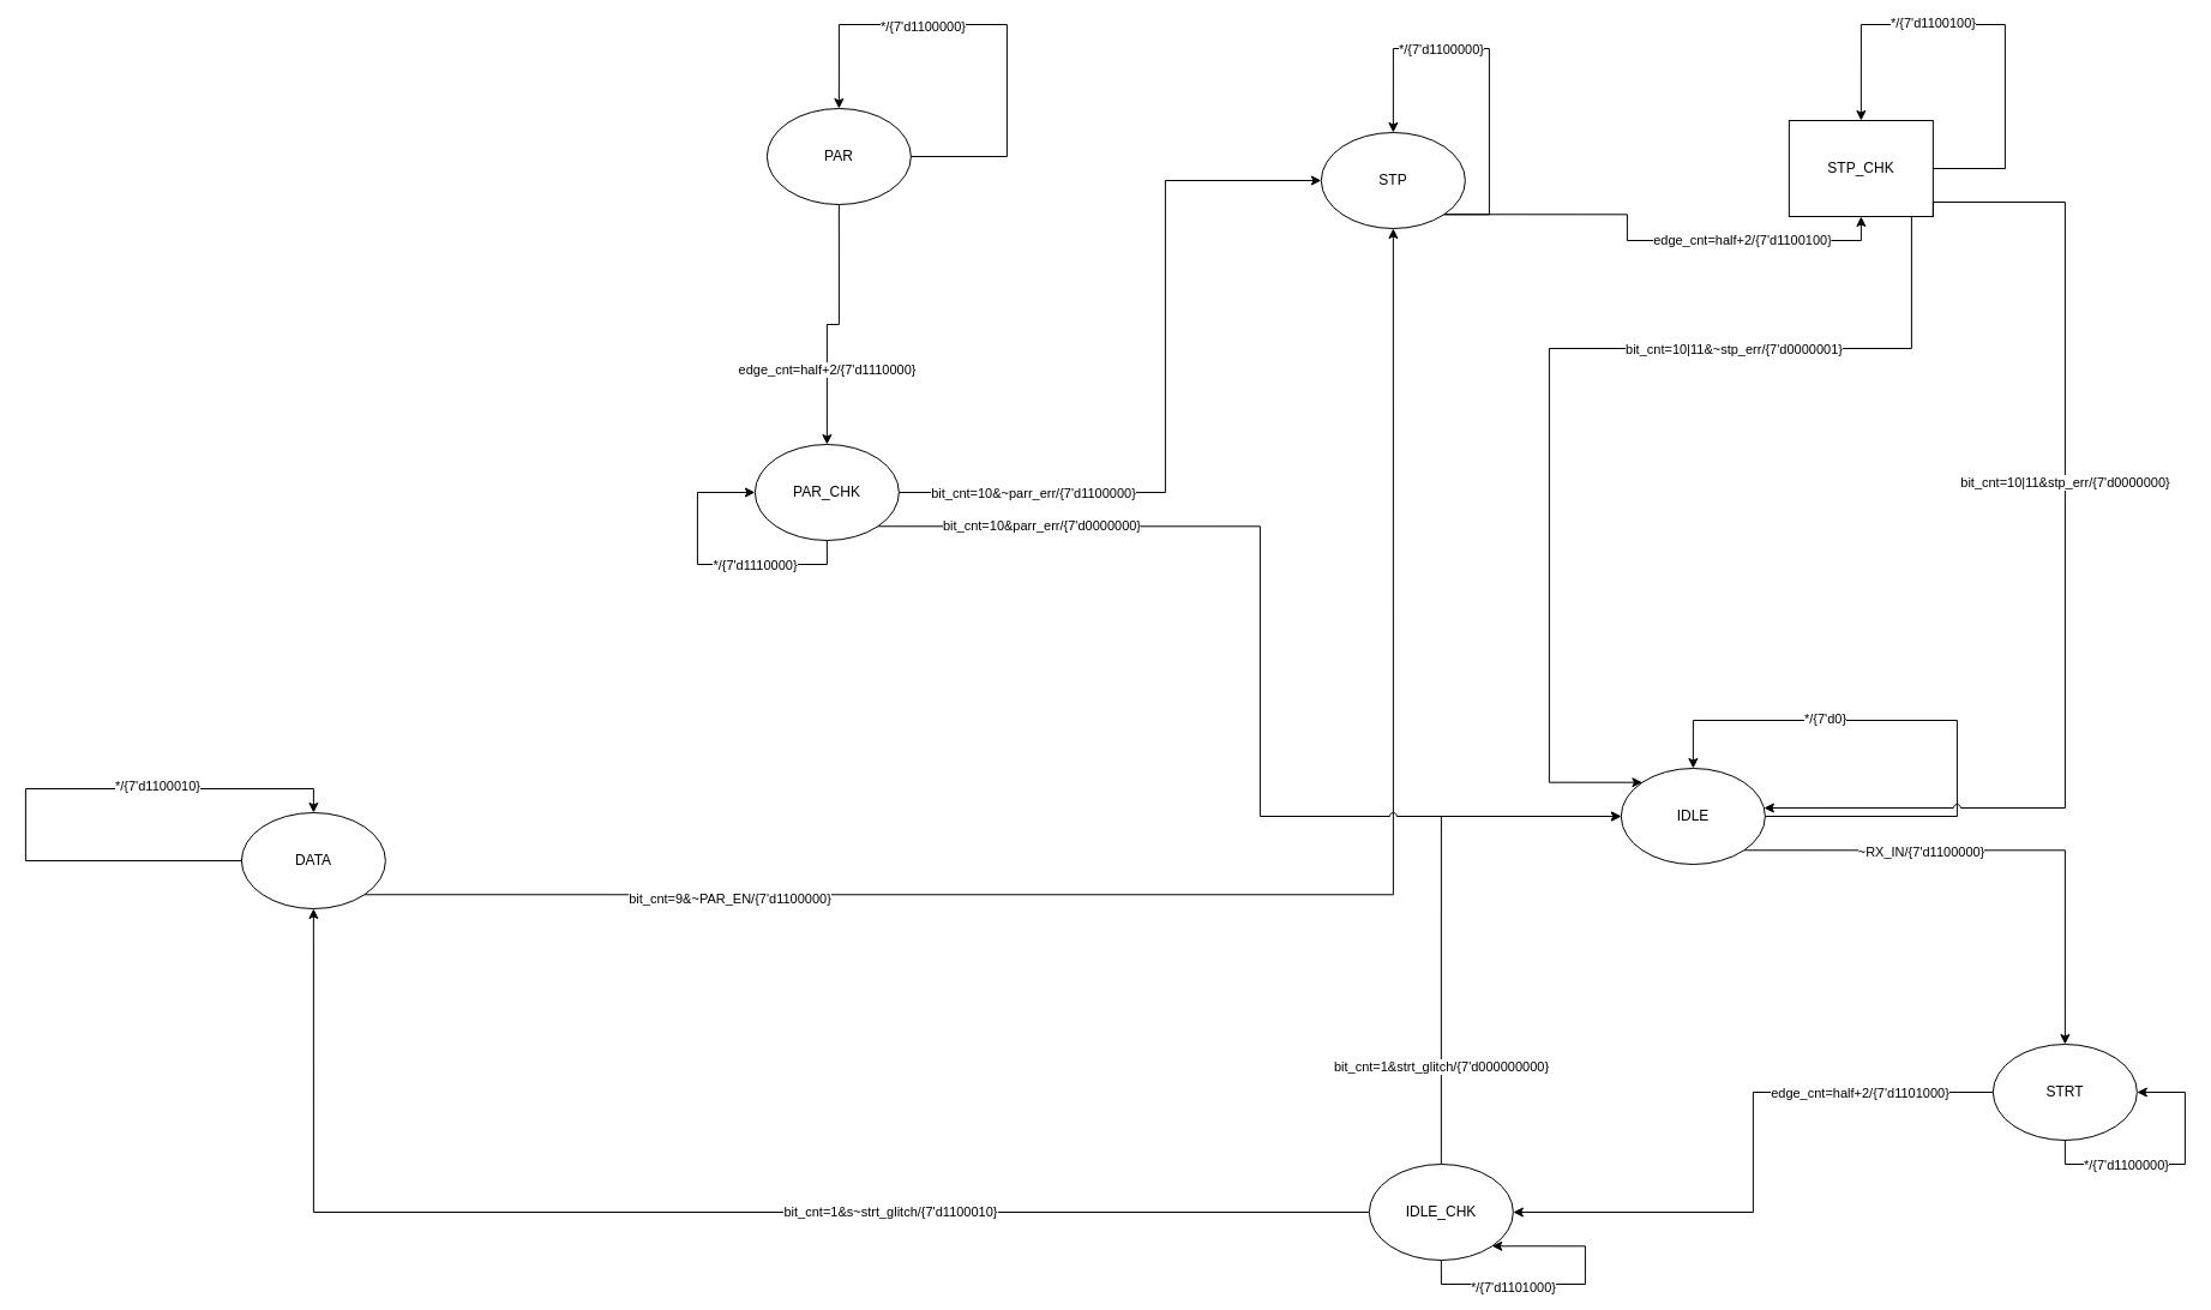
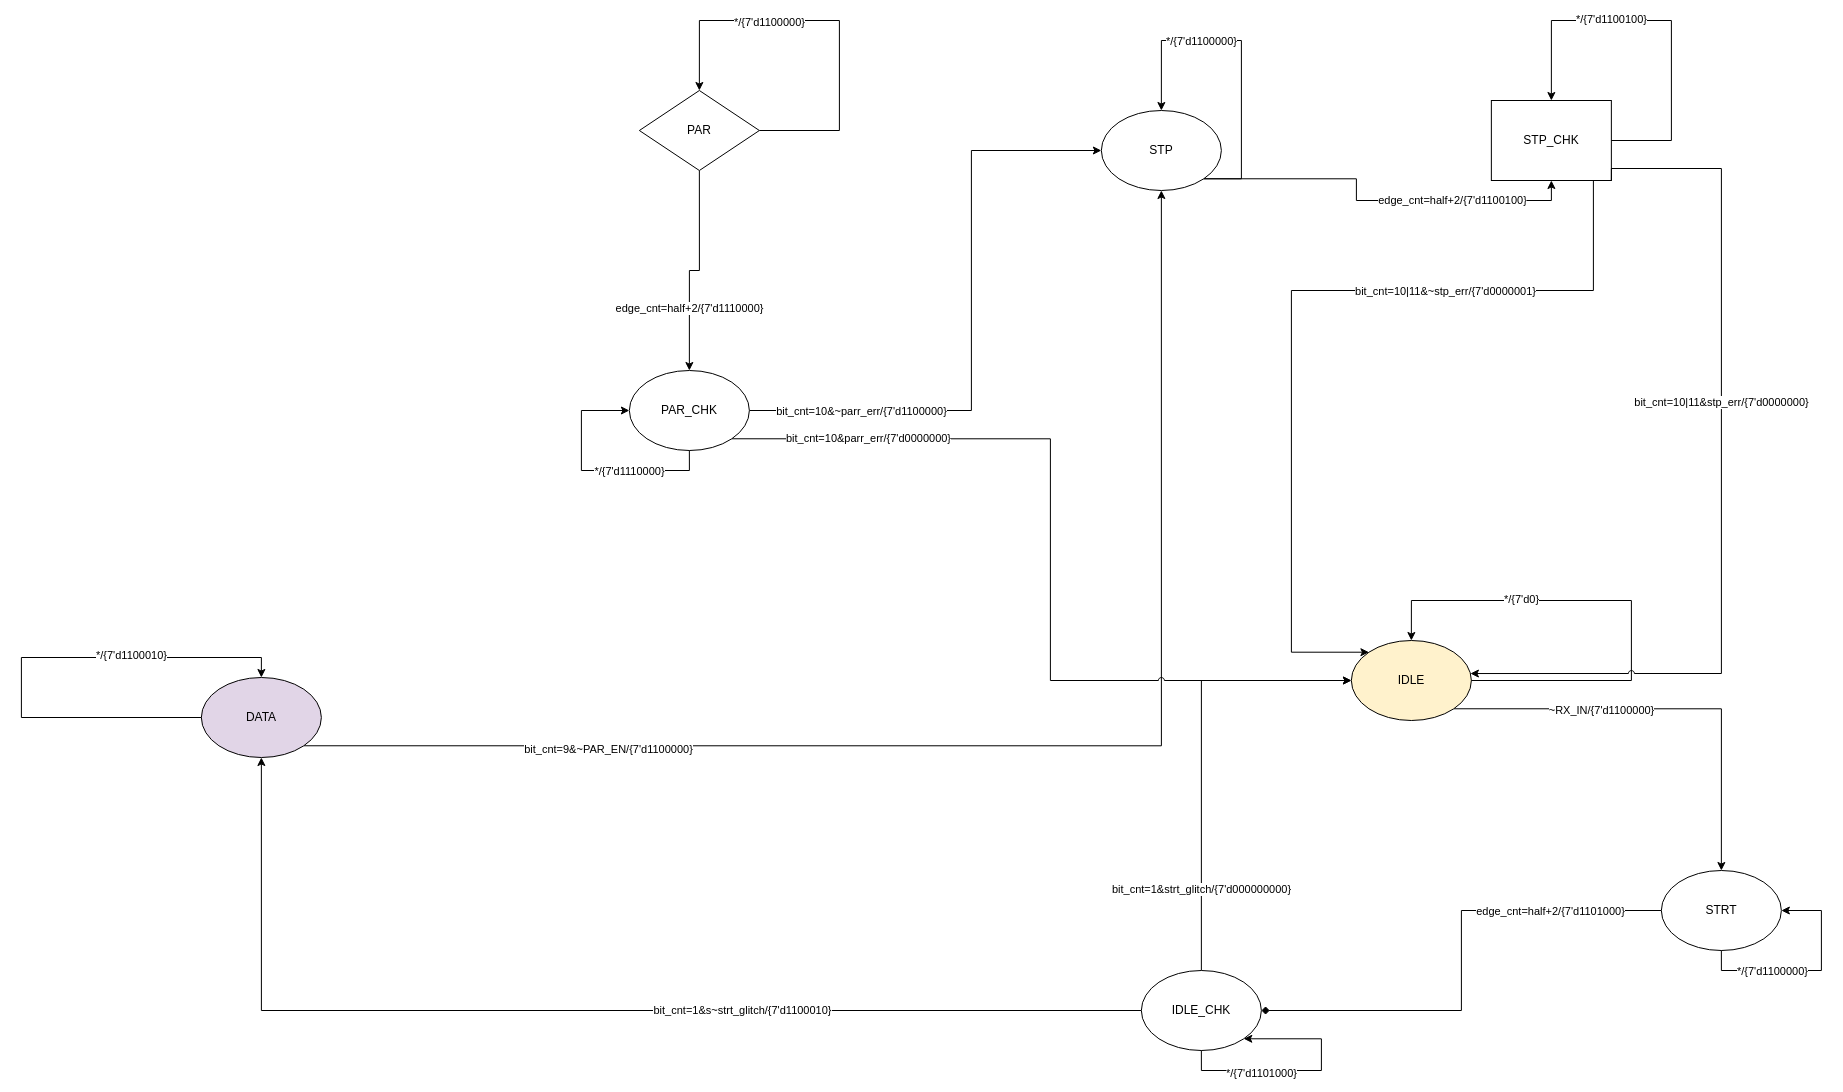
  <mxCell id="0" />
  <mxCell id="1" parent="0" />
  <mxCell id="2" style="edgeStyle=orthogonalEdgeStyle;rounded=0;orthogonalLoop=1;jettySize=auto;html=1;exitX=1;exitY=1;exitDx=0;exitDy=0;entryX=0.5;entryY=0;entryDx=0;entryDy=0;" parent="1" source="4" target="9" edge="1"><mxGeometry relative="1" as="geometry" /></mxCell>
  <mxCell id="3" value="~RX_IN/{7'd1100000}" style="edgeLabel;html=1;align=center;verticalAlign=middle;resizable=0;points=[];" parent="2" vertex="1" connectable="0"><mxGeometry x="-0.45" y="-1" relative="1" as="geometry"><mxPoint x="29" as="offset" /></mxGeometry></mxCell>
- <mxCell id="4" value="IDLE" style="ellipse;whiteSpace=wrap;html=1;" parent="1" vertex="1"><mxGeometry x="1350.86" y="640" width="120" height="80" as="geometry" /></mxCell>
+ <mxCell id="4" value="IDLE" style="ellipse;whiteSpace=wrap;html=1;fillColor=#fff2cc;" parent="1" vertex="1"><mxGeometry x="1350.86" y="640" width="120" height="80" as="geometry" /></mxCell>
  <mxCell id="5" style="edgeStyle=orthogonalEdgeStyle;rounded=0;orthogonalLoop=1;jettySize=auto;html=1;exitX=1;exitY=0.5;exitDx=0;exitDy=0;entryX=0.5;entryY=0;entryDx=0;entryDy=0;jumpStyle=arc;" parent="1" source="4" target="4" edge="1"><mxGeometry relative="1" as="geometry"><Array as="points"><mxPoint x="1630.86" y="680" /><mxPoint x="1630.86" y="600" /><mxPoint x="1410.86" y="600" /></Array></mxGeometry></mxCell>
  <mxCell id="6" value="*/{7'd0}" style="edgeLabel;html=1;align=center;verticalAlign=middle;resizable=0;points=[];" parent="5" vertex="1" connectable="0"><mxGeometry x="0.488" y="-2" relative="1" as="geometry"><mxPoint x="22" as="offset" /></mxGeometry></mxCell>
- <mxCell id="7" style="edgeStyle=orthogonalEdgeStyle;rounded=0;orthogonalLoop=1;jettySize=auto;html=1;exitX=0;exitY=0.5;exitDx=0;exitDy=0;entryX=1;entryY=0.5;entryDx=0;entryDy=0;" parent="1" source="9" target="16" edge="1"><mxGeometry relative="1" as="geometry" /></mxCell>
+ <mxCell id="7" style="edgeStyle=orthogonalEdgeStyle;rounded=0;orthogonalLoop=1;jettySize=auto;html=1;exitX=0;exitY=0.5;exitDx=0;exitDy=0;entryX=1;entryY=0.5;entryDx=0;entryDy=0;endArrow=diamond;" parent="1" source="9" target="16" edge="1"><mxGeometry relative="1" as="geometry" /></mxCell>
  <mxCell id="8" value="edge_cnt=half+2/{7'd1101000}" style="edgeLabel;html=1;align=center;verticalAlign=middle;resizable=0;points=[];" parent="7" vertex="1" connectable="0"><mxGeometry x="-0.492" y="-2" relative="1" as="geometry"><mxPoint x="16" y="2" as="offset" /></mxGeometry></mxCell>
  <mxCell id="9" value="STRT" style="ellipse;whiteSpace=wrap;html=1;" parent="1" vertex="1"><mxGeometry x="1660.86" y="870" width="120" height="80" as="geometry" /></mxCell>
  <mxCell id="10" style="edgeStyle=orthogonalEdgeStyle;rounded=0;orthogonalLoop=1;jettySize=auto;html=1;exitX=0.5;exitY=1;exitDx=0;exitDy=0;entryX=1;entryY=0.5;entryDx=0;entryDy=0;" parent="1" source="9" target="9" edge="1"><mxGeometry relative="1" as="geometry"><Array as="points"><mxPoint x="1720.86" y="970" /><mxPoint x="1820.86" y="970" /><mxPoint x="1820.86" y="910" /></Array></mxGeometry></mxCell>
  <mxCell id="11" value="*/{7'd1100000}" style="edgeLabel;html=1;align=center;verticalAlign=middle;resizable=0;points=[];" parent="10" vertex="1" connectable="0"><mxGeometry x="-0.404" relative="1" as="geometry"><mxPoint x="5" as="offset" /></mxGeometry></mxCell>
  <mxCell id="12" style="edgeStyle=orthogonalEdgeStyle;rounded=0;orthogonalLoop=1;jettySize=auto;html=1;exitX=0;exitY=0.5;exitDx=0;exitDy=0;entryX=0.5;entryY=1;entryDx=0;entryDy=0;" parent="1" source="16" target="21" edge="1"><mxGeometry relative="1" as="geometry" /></mxCell>
  <mxCell id="13" value="bit_cnt=1&amp;amp;s~strt_glitch/{7'd1100010}" style="edgeLabel;html=1;align=center;verticalAlign=middle;resizable=0;points=[];" parent="12" vertex="1" connectable="0"><mxGeometry x="-0.295" y="-1" relative="1" as="geometry"><mxPoint as="offset" /></mxGeometry></mxCell>
  <mxCell id="14" style="edgeStyle=orthogonalEdgeStyle;rounded=0;orthogonalLoop=1;jettySize=auto;html=1;exitX=0.5;exitY=0;exitDx=0;exitDy=0;entryX=0;entryY=0.5;entryDx=0;entryDy=0;jumpStyle=arc;" parent="1" source="16" target="4" edge="1"><mxGeometry relative="1" as="geometry" /></mxCell>
  <mxCell id="15" value="bit_cnt=1&amp;amp;strt_glitch/{7'd000000000}" style="edgeLabel;html=1;align=center;verticalAlign=middle;resizable=0;points=[];" parent="14" vertex="1" connectable="0"><mxGeometry x="-0.626" relative="1" as="geometry"><mxPoint as="offset" /></mxGeometry></mxCell>
  <mxCell id="16" value="IDLE_CHK" style="ellipse;whiteSpace=wrap;html=1;" parent="1" vertex="1"><mxGeometry x="1140.86" y="970" width="120" height="80" as="geometry" /></mxCell>
  <mxCell id="17" style="edgeStyle=orthogonalEdgeStyle;rounded=0;orthogonalLoop=1;jettySize=auto;html=1;exitX=0.5;exitY=1;exitDx=0;exitDy=0;entryX=1;entryY=1;entryDx=0;entryDy=0;" parent="1" source="16" target="16" edge="1"><mxGeometry relative="1" as="geometry"><Array as="points"><mxPoint x="1200.86" y="1070" /><mxPoint x="1320.86" y="1070" /><mxPoint x="1320.86" y="1038" /></Array></mxGeometry></mxCell>
  <mxCell id="18" value="*/{7'd1101000}" style="edgeLabel;html=1;align=center;verticalAlign=middle;resizable=0;points=[];" parent="17" vertex="1" connectable="0"><mxGeometry x="-0.2" y="-2" relative="1" as="geometry"><mxPoint x="-20" as="offset" /></mxGeometry></mxCell>
  <mxCell id="19" style="edgeStyle=orthogonalEdgeStyle;rounded=0;orthogonalLoop=1;jettySize=auto;html=1;exitX=1;exitY=1;exitDx=0;exitDy=0;entryX=0.5;entryY=1;entryDx=0;entryDy=0;jumpStyle=arc;" parent="1" source="21" target="36" edge="1"><mxGeometry relative="1" as="geometry" /></mxCell>
  <mxCell id="20" value="bit_cnt=9&amp;amp;~PAR_EN/{7'd1100000}" style="edgeLabel;html=1;align=center;verticalAlign=middle;resizable=0;points=[];" parent="19" vertex="1" connectable="0"><mxGeometry x="-0.569" y="-3" relative="1" as="geometry"><mxPoint as="offset" /></mxGeometry></mxCell>
- <mxCell id="21" value="DATA" style="ellipse;whiteSpace=wrap;html=1;" parent="1" vertex="1"><mxGeometry x="200.86" y="677" width="120" height="80" as="geometry" /></mxCell>
+ <mxCell id="21" value="DATA" style="ellipse;whiteSpace=wrap;html=1;fillColor=#e1d5e7;" parent="1" vertex="1"><mxGeometry x="200.86" y="677" width="120" height="80" as="geometry" /></mxCell>
  <mxCell id="22" style="edgeStyle=orthogonalEdgeStyle;rounded=0;orthogonalLoop=1;jettySize=auto;html=1;exitX=0;exitY=0.5;exitDx=0;exitDy=0;entryX=0.5;entryY=0;entryDx=0;entryDy=0;" parent="1" source="21" target="21" edge="1"><mxGeometry relative="1" as="geometry"><Array as="points"><mxPoint x="20.86" y="717" /><mxPoint x="20.86" y="657" /><mxPoint x="260.86" y="657" /></Array></mxGeometry></mxCell>
  <mxCell id="23" value="*/{7'd1100010}" style="edgeLabel;html=1;align=center;verticalAlign=middle;resizable=0;points=[];" parent="22" vertex="1" connectable="0"><mxGeometry x="0.348" y="3" relative="1" as="geometry"><mxPoint x="13" as="offset" /></mxGeometry></mxCell>
  <mxCell id="24" style="edgeStyle=orthogonalEdgeStyle;rounded=0;orthogonalLoop=1;jettySize=auto;html=1;exitX=0.5;exitY=1;exitDx=0;exitDy=0;entryX=0.5;entryY=0;entryDx=0;entryDy=0;" parent="1" source="26" target="31" edge="1"><mxGeometry relative="1" as="geometry" /></mxCell>
  <mxCell id="25" value="edge_cnt=half+2/{7'd1110000}" style="edgeLabel;html=1;align=center;verticalAlign=middle;resizable=0;points=[];" parent="24" vertex="1" connectable="0"><mxGeometry x="0.413" relative="1" as="geometry"><mxPoint as="offset" /></mxGeometry></mxCell>
- <mxCell id="26" value="PAR" style="ellipse;whiteSpace=wrap;html=1;" parent="1" vertex="1"><mxGeometry x="638.86" y="90" width="120" height="80" as="geometry" /></mxCell>
+ <mxCell id="26" value="PAR" style="rhombus;whiteSpace=wrap;html=1;" parent="1" vertex="1"><mxGeometry x="638.86" y="90" width="120" height="80" as="geometry" /></mxCell>
  <mxCell id="27" style="edgeStyle=orthogonalEdgeStyle;rounded=0;orthogonalLoop=1;jettySize=auto;html=1;exitX=1;exitY=0.5;exitDx=0;exitDy=0;entryX=0;entryY=0.5;entryDx=0;entryDy=0;" parent="1" source="31" target="36" edge="1"><mxGeometry relative="1" as="geometry"><Array as="points"><mxPoint x="970.86" y="410" /><mxPoint x="970.86" y="150" /></Array></mxGeometry></mxCell>
  <mxCell id="28" value="bit_cnt=10&amp;amp;~parr_err/{7'd1100000}" style="edgeLabel;html=1;align=center;verticalAlign=middle;resizable=0;points=[];" parent="27" vertex="1" connectable="0"><mxGeometry x="-0.736" y="-2" relative="1" as="geometry"><mxPoint x="31" y="-2" as="offset" /></mxGeometry></mxCell>
  <mxCell id="29" style="edgeStyle=orthogonalEdgeStyle;rounded=0;orthogonalLoop=1;jettySize=auto;html=1;exitX=1;exitY=1;exitDx=0;exitDy=0;entryX=0;entryY=0.5;entryDx=0;entryDy=0;jumpStyle=arc;" parent="1" source="31" target="4" edge="1"><mxGeometry relative="1" as="geometry" /></mxCell>
  <mxCell id="30" value="bit_cnt=10&amp;amp;parr_err/{7'd0000000}" style="edgeLabel;html=1;align=center;verticalAlign=middle;resizable=0;points=[];" parent="29" vertex="1" connectable="0"><mxGeometry x="-0.685" y="1" relative="1" as="geometry"><mxPoint as="offset" /></mxGeometry></mxCell>
  <mxCell id="31" value="PAR_CHK" style="ellipse;whiteSpace=wrap;html=1;" parent="1" vertex="1"><mxGeometry x="628.86" y="370" width="120" height="80" as="geometry" /></mxCell>
  <mxCell id="32" style="edgeStyle=orthogonalEdgeStyle;rounded=0;orthogonalLoop=1;jettySize=auto;html=1;exitX=1;exitY=0.5;exitDx=0;exitDy=0;entryX=0.5;entryY=0;entryDx=0;entryDy=0;" parent="1" source="26" target="26" edge="1"><mxGeometry relative="1" as="geometry"><Array as="points"><mxPoint x="838.86" y="130" /><mxPoint x="838.86" y="20" /><mxPoint x="698.86" y="20" /></Array></mxGeometry></mxCell>
  <mxCell id="33" value="*/{7'd1100000}" style="edgeLabel;html=1;align=center;verticalAlign=middle;resizable=0;points=[];" parent="32" vertex="1" connectable="0"><mxGeometry x="0.214" y="1" relative="1" as="geometry"><mxPoint x="-17" as="offset" /></mxGeometry></mxCell>
  <mxCell id="34" style="edgeStyle=orthogonalEdgeStyle;rounded=0;orthogonalLoop=1;jettySize=auto;html=1;exitX=1;exitY=1;exitDx=0;exitDy=0;entryX=0.5;entryY=1;entryDx=0;entryDy=0;" parent="1" source="36" target="39" edge="1"><mxGeometry relative="1" as="geometry" /></mxCell>
  <mxCell id="35" value="edge_cnt=half+2/{7'd1100100}" style="edgeLabel;html=1;align=center;verticalAlign=middle;resizable=0;points=[];" parent="34" vertex="1" connectable="0"><mxGeometry x="0.328" y="1" relative="1" as="geometry"><mxPoint x="11" as="offset" /></mxGeometry></mxCell>
  <mxCell id="36" value="STP" style="ellipse;whiteSpace=wrap;html=1;" parent="1" vertex="1"><mxGeometry x="1100.86" y="110" width="120" height="80" as="geometry" /></mxCell>
  <mxCell id="37" style="edgeStyle=orthogonalEdgeStyle;rounded=0;orthogonalLoop=1;jettySize=auto;html=1;exitX=1;exitY=1;exitDx=0;exitDy=0;entryX=0;entryY=0;entryDx=0;entryDy=0;" parent="1" source="39" target="4" edge="1"><mxGeometry relative="1" as="geometry"><Array as="points"><mxPoint x="1592.86" y="290" /><mxPoint x="1290.86" y="290" /><mxPoint x="1290.86" y="652" /></Array></mxGeometry></mxCell>
  <mxCell id="38" value="bit_cnt=10|11&amp;amp;~stp_err/{7'd0000001}" style="edgeLabel;html=1;align=center;verticalAlign=middle;resizable=0;points=[];" parent="37" vertex="1" connectable="0"><mxGeometry x="-0.253" relative="1" as="geometry"><mxPoint x="49" as="offset" /></mxGeometry></mxCell>
  <mxCell id="39" value="STP_CHK" style="whiteSpace=wrap;html=1;rounded=0;" parent="1" vertex="1"><mxGeometry x="1490.86" y="100" width="120" height="80" as="geometry" /></mxCell>
  <mxCell id="40" style="edgeStyle=orthogonalEdgeStyle;rounded=0;orthogonalLoop=1;jettySize=auto;html=1;exitX=1;exitY=1;exitDx=0;exitDy=0;entryX=0.5;entryY=0;entryDx=0;entryDy=0;" parent="1" source="36" target="36" edge="1"><mxGeometry relative="1" as="geometry"><Array as="points"><mxPoint x="1240.86" y="178" /><mxPoint x="1240.86" y="40" /><mxPoint x="1160.86" y="40" /></Array></mxGeometry></mxCell>
  <mxCell id="41" value="*/{7'd1100000}" style="edgeLabel;html=1;align=center;verticalAlign=middle;resizable=0;points=[];" parent="40" vertex="1" connectable="0"><mxGeometry x="0.357" relative="1" as="geometry"><mxPoint x="5" as="offset" /></mxGeometry></mxCell>
  <mxCell id="42" style="edgeStyle=orthogonalEdgeStyle;rounded=0;orthogonalLoop=1;jettySize=auto;html=1;exitX=0.5;exitY=1;exitDx=0;exitDy=0;entryX=0;entryY=0.5;entryDx=0;entryDy=0;" parent="1" source="31" target="31" edge="1"><mxGeometry relative="1" as="geometry"><Array as="points"><mxPoint x="688.86" y="470" /><mxPoint x="580.86" y="470" /><mxPoint x="580.86" y="410" /></Array></mxGeometry></mxCell>
  <mxCell id="43" value="*/{7'd1110000}" style="edgeLabel;html=1;align=center;verticalAlign=middle;resizable=0;points=[];" parent="42" vertex="1" connectable="0"><mxGeometry x="-0.221" relative="1" as="geometry"><mxPoint x="12" as="offset" /></mxGeometry></mxCell>
  <mxCell id="44" style="edgeStyle=orthogonalEdgeStyle;rounded=0;orthogonalLoop=1;jettySize=auto;html=1;exitX=1;exitY=0.5;exitDx=0;exitDy=0;entryX=0.5;entryY=0;entryDx=0;entryDy=0;" parent="1" source="39" target="39" edge="1"><mxGeometry relative="1" as="geometry"><Array as="points"><mxPoint x="1670.86" y="140" /><mxPoint x="1670.86" y="20" /><mxPoint x="1550.86" y="20" /></Array></mxGeometry></mxCell>
  <mxCell id="45" value="*/{7'd1100100}" style="edgeLabel;html=1;align=center;verticalAlign=middle;resizable=0;points=[];" parent="44" vertex="1" connectable="0"><mxGeometry x="0.297" y="-2" relative="1" as="geometry"><mxPoint x="6" as="offset" /></mxGeometry></mxCell>
  <mxCell id="46" style="edgeStyle=orthogonalEdgeStyle;rounded=0;orthogonalLoop=1;jettySize=auto;html=1;exitX=1;exitY=1;exitDx=0;exitDy=0;entryX=0.992;entryY=0.413;entryDx=0;entryDy=0;entryPerimeter=0;jumpStyle=arc;" parent="1" source="39" target="4" edge="1"><mxGeometry relative="1" as="geometry"><Array as="points"><mxPoint x="1720.86" y="168" /><mxPoint x="1720.86" y="673" /></Array></mxGeometry></mxCell>
  <mxCell id="47" value="bit_cnt=10|11&amp;amp;stp_err/{7'd0000000}" style="edgeLabel;html=1;align=center;verticalAlign=middle;resizable=0;points=[];" parent="46" vertex="1" connectable="0"><mxGeometry x="-0.189" relative="1" as="geometry"><mxPoint as="offset" /></mxGeometry></mxCell>
